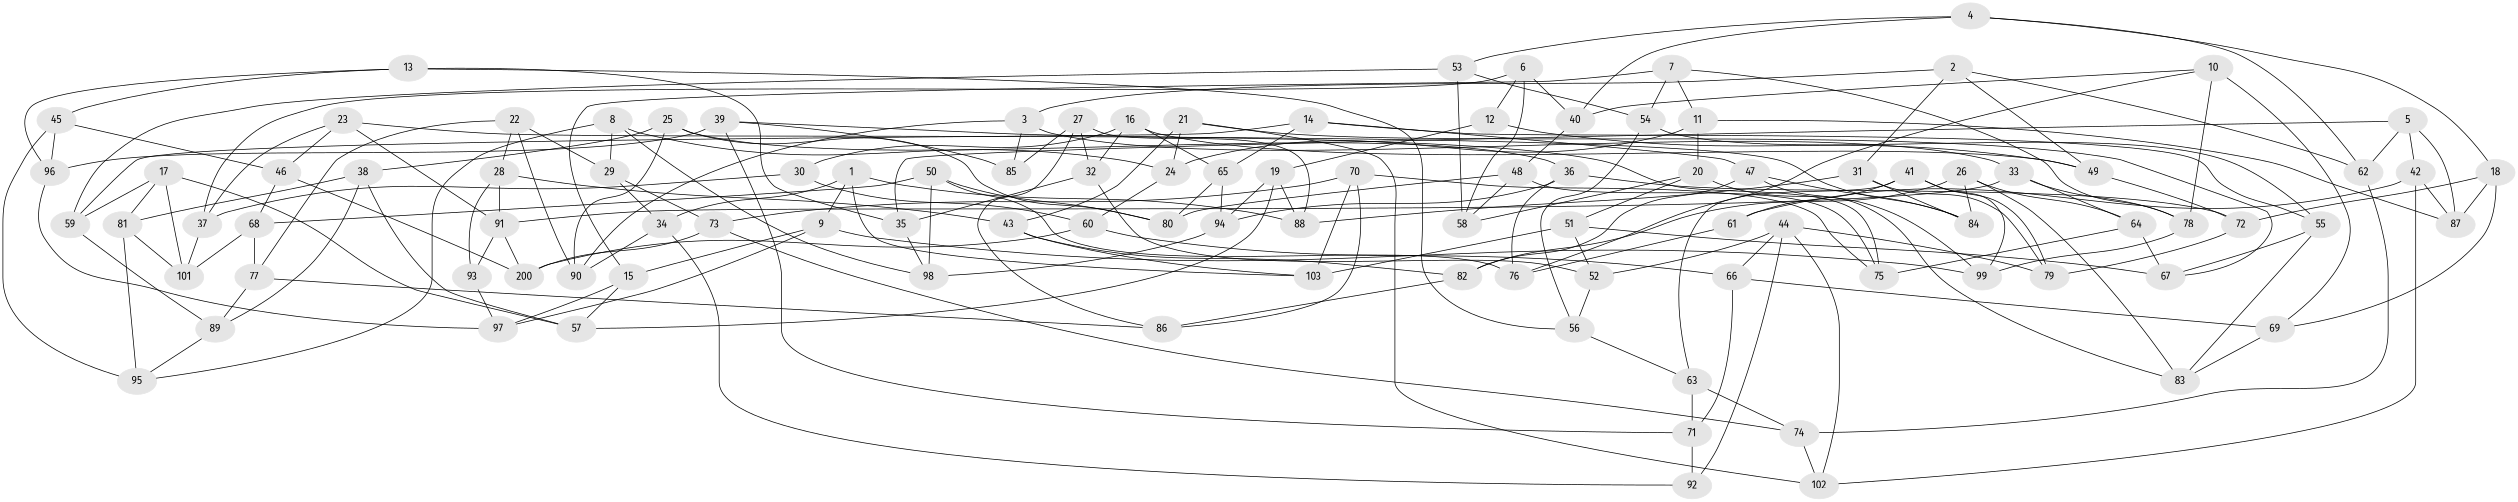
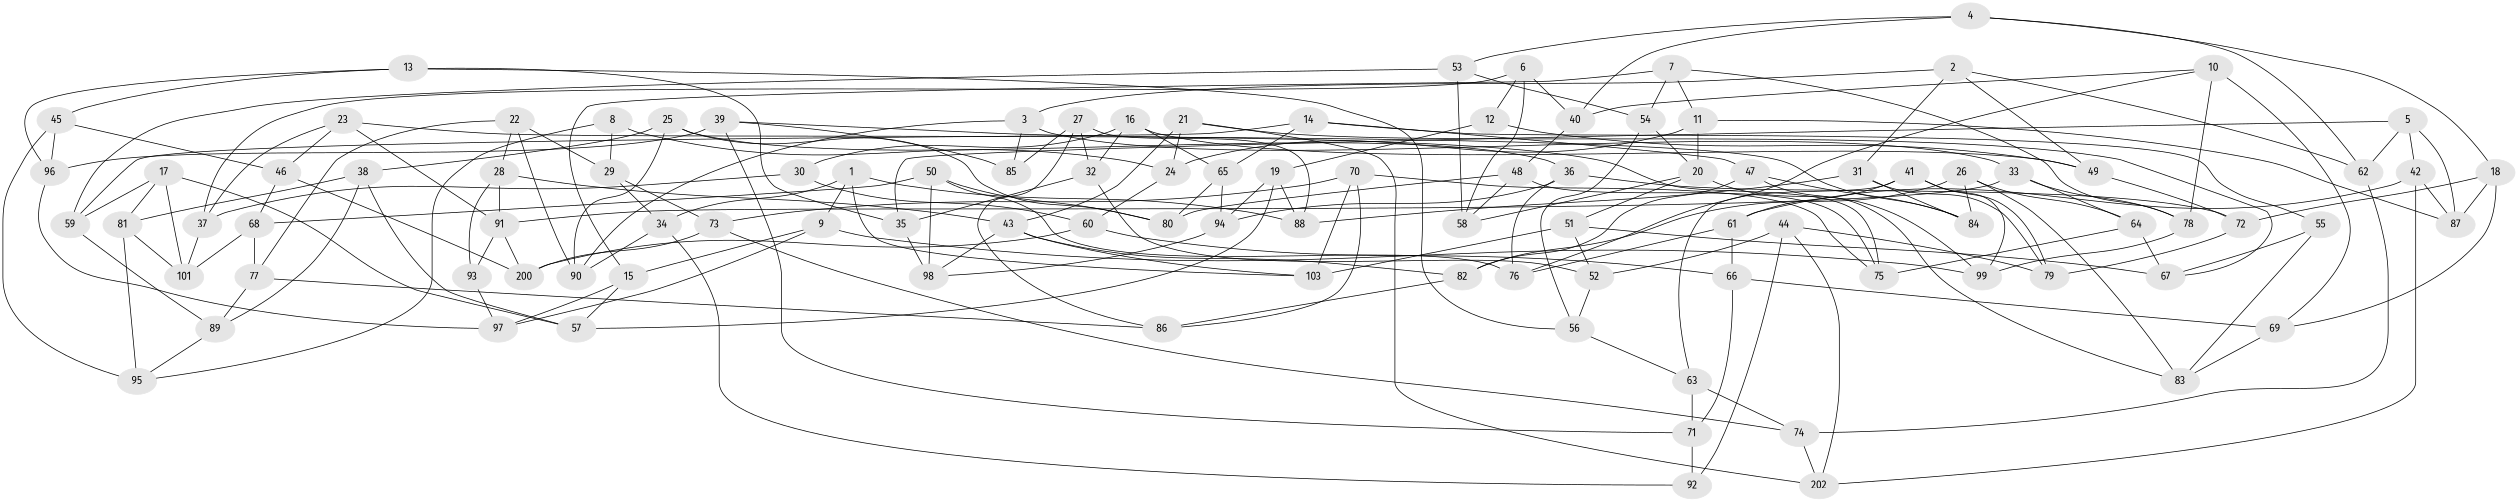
  graph {
    fontname="Fira Sans"
    node [color=gray90 fontname="Fira Sans" style=filled]
    edge [fontname="Fira Sans"]
    1
    9
    34
    88
    103
    15
    97
    99
    90
    92
    2
    3
    31
    49
    62
    33
    85
    84
    79
    72
    74
    78
    91
    64
    4
    18
    40
    53
    87
    69
    48
    58
    54
    59
    5
    35
    42
    98
-   102
+   102 [label=202]
    61
    6
    12
    37
    19
    101
    7
    11
    24
    20
    57
    56
    55
    8
    29
    95
    60
    73
    10
    76
    83
    51
    94
    13
    45
    96
    46
    63
    14
    47
    65
    82
    67
    89
    80
    16
    30
    32
    52
    17
    81
    21
    43
    22
    28
    77
    93
    86
    23
    68
    n90 [label=200]
    66
    25
    36
    38
    26
    75
    27
    39
    71
    41
    44
    50
    70
    1 -- 9
    1 -- 34
    1 -- 88
    1 -- 103
    9 -- 15
    9 -- 97
    9 -- 99
    34 -- 90
    34 -- 92
    15 -- 97
    15 -- 57
    2 -- 3
    2 -- 31
    2 -- 49
    2 -- 62
    3 -- 90
    3 -- 33
    3 -- 85
    31 -- 88
    31 -- 84
    31 -- 79
    49 -- 72
    62 -- 74
    33 -- 78
    33 -- 91
    33 -- 64
    72 -- 79
    74 -- 102
    78 -- 99
    91 -- 93
    91 -- n90
    64 -- 67
    64 -- 75
    4 -- 62
    4 -- 18
    4 -- 40
    4 -- 53
    18 -- 72
    18 -- 87
    18 -- 69
    40 -- 48
    53 -- 58
    53 -- 54
    53 -- 59
    69 -- 83
    48 -- 58
    48 -- 80
    48 -- 75
    54 -- 56
-   54 -- 55
+   54 -- 20
    59 -- 89
    5 -- 62
    5 -- 87
    5 -- 35
    5 -- 42
    35 -- 98
    42 -- 87
    42 -- 102
    42 -- 61
    61 -- 76
-   44 -- 66
+   61 -- 66
    6 -- 40
    6 -- 58
    6 -- 12
    6 -- 37
    12 -- 49
    12 -- 19
    37 -- 101
    19 -- 88
    19 -- 57
    19 -- 94
    7 -- 15
    7 -- 78
    7 -- 54
    7 -- 11
    11 -- 87
    11 -- 24
    11 -- 20
    24 -- 60
    20 -- 99
    20 -- 58
    20 -- 51
    56 -- 63
    55 -- 83
    55 -- 67
-   8 -- 98
+   43 -- 98
    8 -- 24
    8 -- 29
    8 -- 95
    29 -- 34
    29 -- 73
    60 -- n90
    60 -- 66
    73 -- 74
    73 -- n90
    10 -- 78
    10 -- 40
    10 -- 69
    10 -- 76
    51 -- 103
    51 -- 67
    51 -- 52
    94 -- 98
    13 -- 35
    13 -- 56
    13 -- 45
    13 -- 96
    45 -- 95
    45 -- 96
    45 -- 46
    96 -- 97
    46 -- 68
    46 -- n90
    63 -- 74
    63 -- 71
    14 -- 59
    14 -- 55
    14 -- 47
    14 -- 65
    47 -- 84
    47 -- 83
    47 -- 82
    65 -- 94
    65 -- 80
    82 -- 86
    89 -- 95
    16 -- 49
    16 -- 65
    16 -- 30
    16 -- 32
    30 -- 37
    30 -- 60
    32 -- 35
    32 -- 52
    52 -- 56
    17 -- 59
    17 -- 101
    17 -- 57
    17 -- 81
    81 -- 101
    81 -- 95
    21 -- 102
    21 -- 24
    21 -- 67
    21 -- 43
    43 -- 103
    43 -- 82
    22 -- 90
    22 -- 29
    22 -- 28
    22 -- 77
    28 -- 91
    28 -- 43
    28 -- 93
    77 -- 89
    77 -- 86
    93 -- 97
    23 -- 84
    23 -- 91
    23 -- 37
    23 -- 46
    68 -- 101
    68 -- 77
    66 -- 69
    66 -- 71
    25 -- 90
    25 -- 80
    25 -- 36
    25 -- 38
    36 -- 72
    36 -- 76
    36 -- 94
    38 -- 57
    38 -- 89
    38 -- 81
    26 -- 84
    26 -- 64
    26 -- 83
    26 -- 82
    27 -- 88
    27 -- 85
    27 -- 32
    27 -- 86
    39 -- 85
    39 -- 96
    39 -- 75
    39 -- 71
    71 -- 92
    41 -- 99
    41 -- 79
    41 -- 61
    41 -- 63
    44 -- 92
    44 -- 79
    44 -- 102
    44 -- 52
    50 -- 98
    50 -- 76
    50 -- 80
    50 -- 68
    70 -- 103
    70 -- 73
    70 -- 86
    70 -- 75
  }
